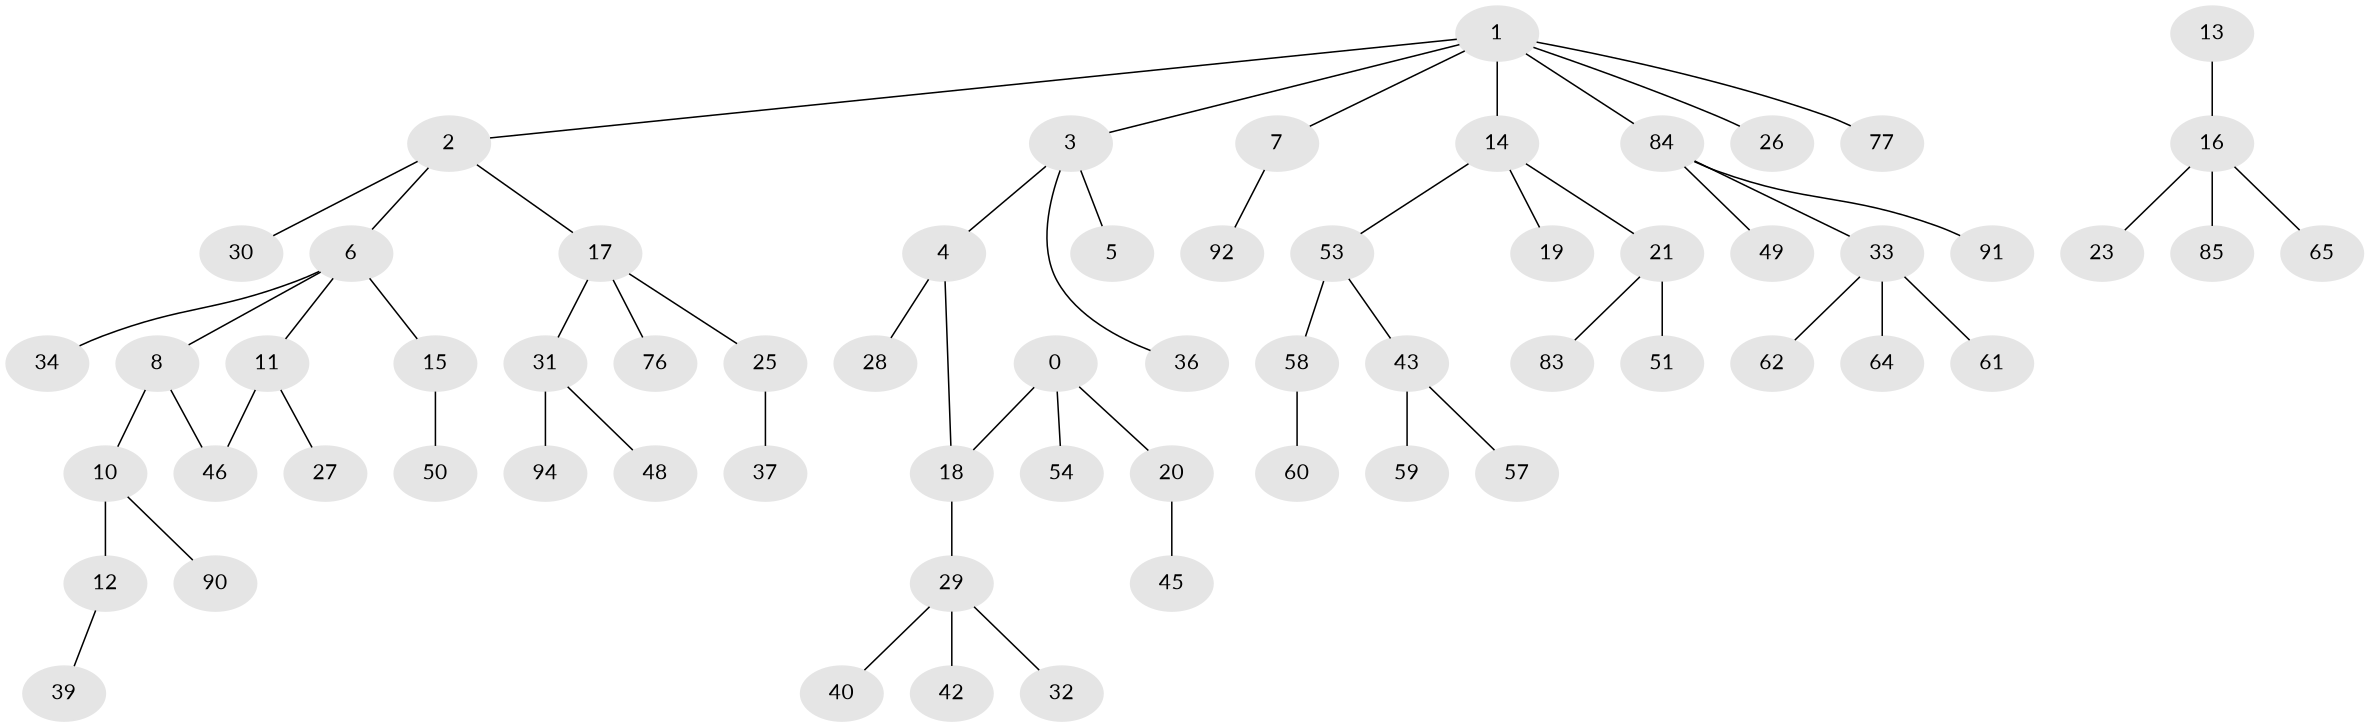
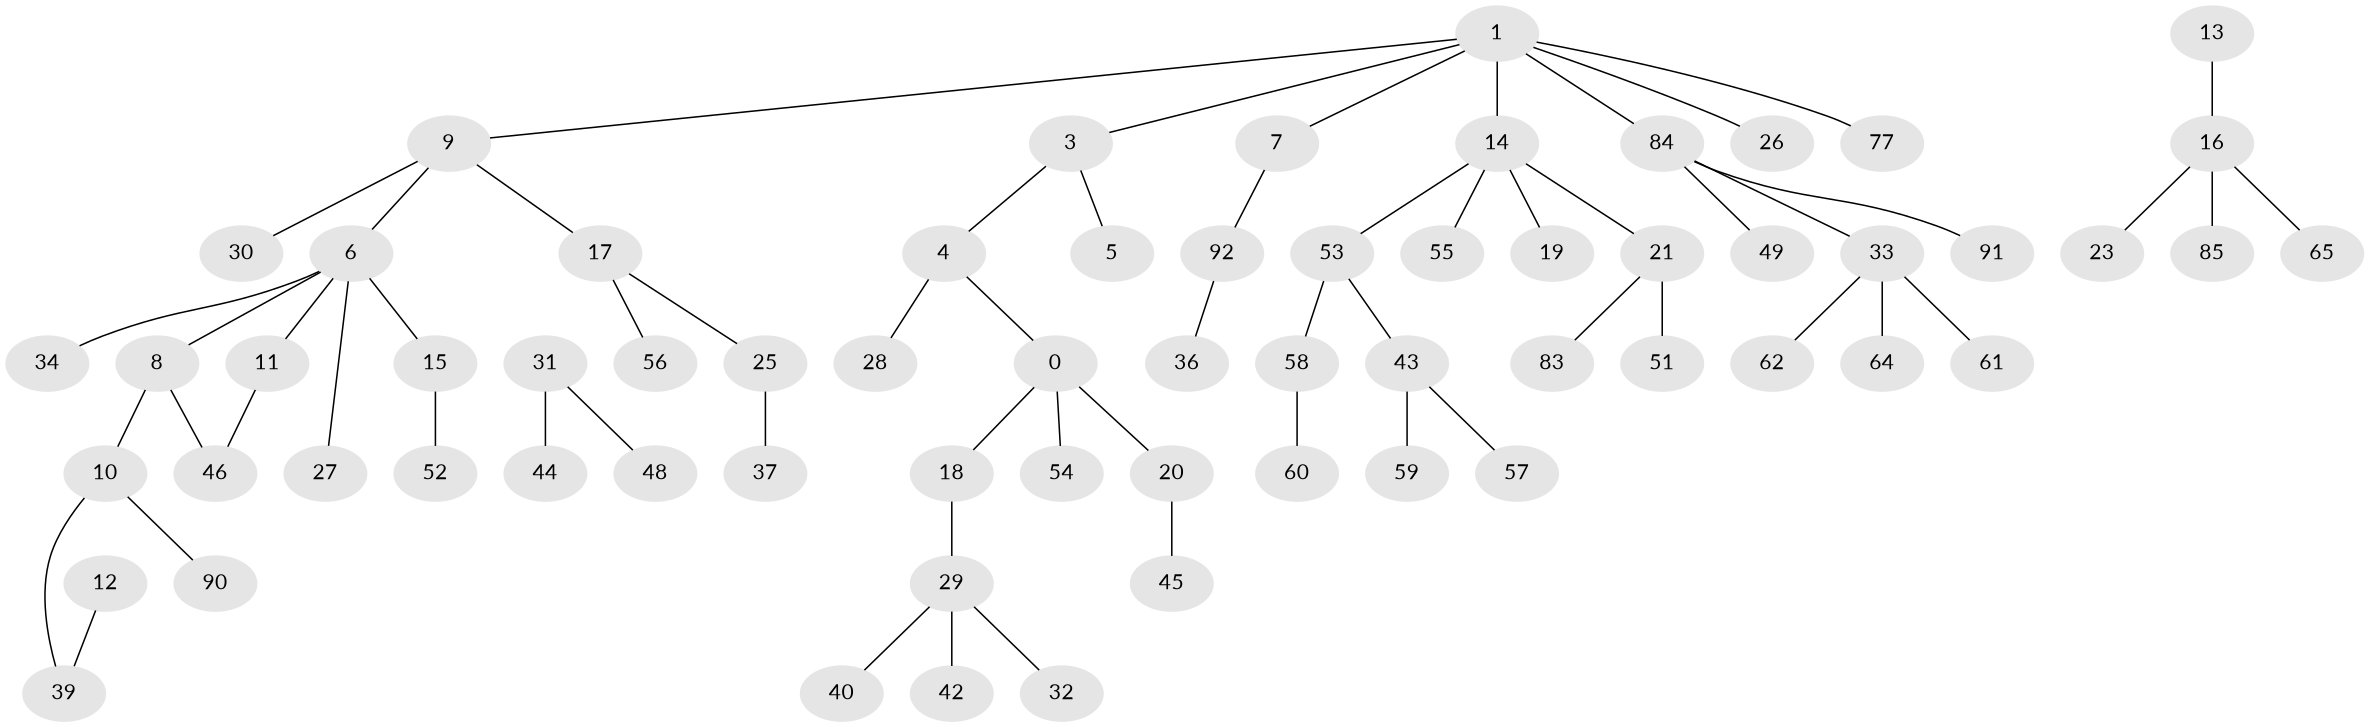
  graph {
    fontname=Lato
    node [color=gray90 fontname=Lato style=filled]
    edge [fontname=Lato]
    1
-   2
+   2 [label=9]
    3
    7
    14
    n6 [label=84]
    26
    n8 [label=77]
    6
    17
    30
    4
    5
    36
    n15 [label=92]
    19
    21
    53
+   55
    33
    n21 [label=91]
    49
    8
    11
    15
    27
    34
    25
    31
-   56 [label=76]
+   56
    n31 [label=0]
    28
    18
    20
    54
    10
    46
-   52 [label=50]
+   52
    12
    n40 [label=90]
    29
    45
    39
    13
    16
    23
    n47 [label=85]
    65
    51
    n50 [label=83]
    43
    57
    59
    58
    37
-   44 [label=94]
+   44
    48
    32
    40
    42
    61
    62
    64
    60
    1 -- 2
    1 -- 3
    1 -- 7
    1 -- 14
    1 -- n6
    1 -- 26
    1 -- n8
    2 -- 6
    2 -- 17
    2 -- 30
    3 -- 4
    3 -- 5
-   3 -- 36
+   n15 -- 36
    7 -- n15
    14 -- 19
    14 -- 21
    14 -- 53
+   14 -- 55
    n6 -- 33
    n6 -- n21
    n6 -- 49
    6 -- 8
    6 -- 11
    6 -- 15
-   11 -- 27
+   6 -- 27
    6 -- 34
    17 -- 25
-   17 -- 31
    17 -- 56
-   4 -- 18
+   4 -- n31
    4 -- 28
    21 -- 51
    21 -- n50
    53 -- 43
    53 -- 58
    33 -- 61
    33 -- 62
    33 -- 64
    8 -- 10
    8 -- 46
    11 -- 46
    15 -- 52
    25 -- 37
    31 -- 44
    31 -- 48
    n31 -- 18
    n31 -- 20
    n31 -- 54
    18 -- 29
    20 -- 45
-   10 -- 12
+   10 -- 39
    10 -- n40
    12 -- 39
    29 -- 32
    29 -- 40
    29 -- 42
    13 -- 16
    16 -- 23
    16 -- n47
    16 -- 65
    43 -- 57
    43 -- 59
    58 -- 60
  }
